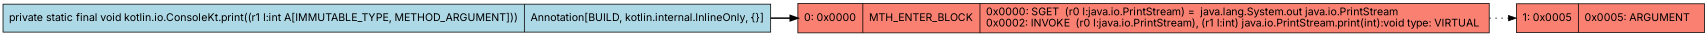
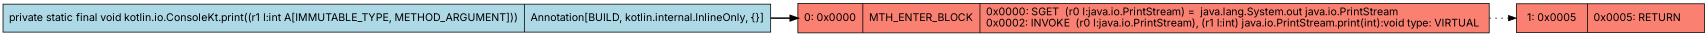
  digraph {
    rankdir=LR
    fontname=Inter
    node [shape=record style=filled fillcolor=salmon fontname=Inter]
    edge [fontname=Inter]
    n1 [label="{0\:\ 0x0000|MTH_ENTER_BLOCK\l|0x0000: SGET  (r0 I:java.io.PrintStream) =  java.lang.System.out java.io.PrintStream \l0x0002: INVOKE  (r0 I:java.io.PrintStream), (r1 I:int) java.io.PrintStream.print(int):void type: VIRTUAL \l}"]
-   n2 [label="{1\:\ 0x0005|0x0005: ARGUMENT   \l}"]
+   n2 [label="{1\:\ 0x0005|0x0005: RETURN   \l}"]
    n3 [label="{private static final void kotlin.io.ConsoleKt.print((r1 I:int A[IMMUTABLE_TYPE, METHOD_ARGUMENT]))  | Annotation[BUILD, kotlin.internal.InlineOnly, \{\}]\l}" fillcolor=lightblue]
    n1 -> n2 [style=dotted]
    n3 -> n1 [style=bold]
  }
